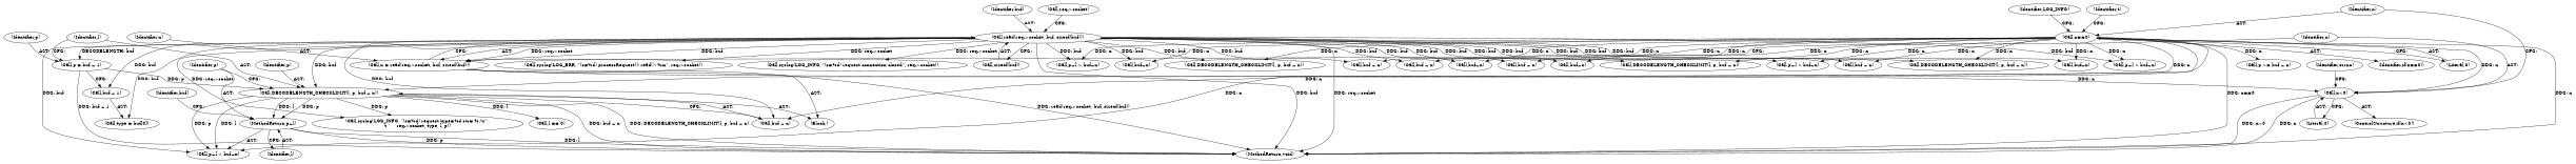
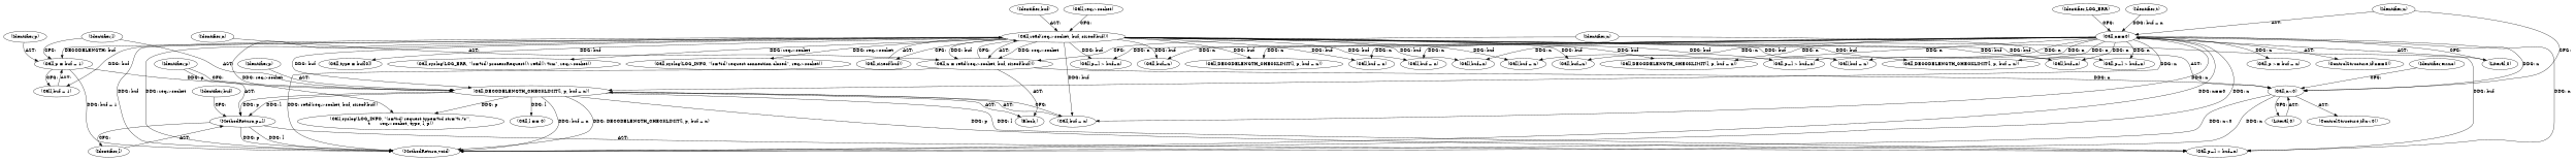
  digraph {
    n1 [label="(MethodReturn,p+l)"]
    n2 [label="(Call,p+l > buf+n)"]
    n3 [label="(Identifier,l)"]
    n4 [label="(MethodReturn,void)"]
    n5 [label="(Call,DECODELENGTH_CHECKLIMIT(l, p, buf + n))"]
    n6 [label="(Block,)"]
    n7 [label="(Call,syslog(LOG_INFO, \"(s=%d) request type=%d str='%.*s'\",\n\t       req->socket, type, l, p))"]
    n8 [label="(Call,l == 0)"]
    n9 [label="(Call,buf + n)"]
    n10 [label="(Call,p = buf + 1)"]
    n11 [label="(Call,buf + 1)"]
    n12 [label="(Call,read(req->socket, buf, sizeof(buf)))"]
    n13 [label="(Call,n = read(req->socket, buf, sizeof(buf)))"]
    n14 [label="(Call,type = buf[0])"]
    n15 [label="(Call,DECODELENGTH_CHECKLIMIT(l, p, buf + n))"]
    n16 [label="(Call,p+l > buf+n)"]
    n17 [label="(Call,buf + n)"]
    n18 [label="(Call,DECODELENGTH_CHECKLIMIT(l, p, buf + n))"]
    n19 [label="(Call,syslog(LOG_ERR, \"(s=%d) processRequest(): read(): %m\", req->socket))"]
    n20 [label="(Call,buf+n)"]
    n21 [label="(Call,syslog(LOG_INFO, \"(s=%d) request connection closed\", req->socket))"]
    n22 [label="(Call,p+l > buf+n)"]
    n23 [label="(Call,buf+n)"]
    n24 [label="(Call,p+l > buf+n)"]
    n25 [label="(Call,buf+n)"]
    n26 [label="(Call,DECODELENGTH_CHECKLIMIT(l, p, buf + n))"]
    n27 [label="(Call,buf + n)"]
    n28 [label="(Call,buf + n)"]
    n29 [label="(Call,buf+n)"]
    n30 [label="(Call,buf + n)"]
    n31 [label="(Call,sizeof(buf))"]
    n32 [label="(Call,n<0)"]
    n33 [label="(Call,p >= buf + n)"]
    n34 [label="(Call,n==0)"]
-   n35 [label="(Identifier,if(n==0))"]
+   n35 [label="(ControlStructure,if(n==0))"]
    n36 [label="(Literal,0)"]
    n37 [label="(Literal,0)"]
    n38 [label="(ControlStructure,if(n<0))"]
    n39 [label="(Identifier,errno)"]
    n40 [label="(Identifier,buf)"]
    n41 [label="(Identifier,p)"]
-   n42 [label="(Identifier,LOG_INFO)"]
+   n42 [label="(Identifier,LOG_ERR)"]
    n43 [label="(Identifier,n)"]
    n44 [label="(Identifier,t)"]
    n45 [label="(Identifier,n)"]
    n46 [label="(Identifier,l)"]
    n47 [label="(Identifier,p)"]
    n48 [label="(Identifier,p)"]
    n49 [label="(Identifier,n)"]
    n50 [label="(Identifier,buf)"]
    n51 [label="(Call,req->socket)"]
    n1 -> n2 [label="AST: "]
    n1 -> n3 [label="CFG: "]
    n1 -> n4 [label="DDG: l"]
    n1 -> n4 [label="DDG: p"]
    n3 -> n1 [label="AST: "]
    n5 -> n1 [label="DDG: p"]
    n5 -> n1 [label="DDG: l"]
    n5 -> n2 [label="DDG: p"]
    n5 -> n2 [label="DDG: l"]
    n5 -> n4 [label="DDG: buf + n"]
    n5 -> n4 [label="DDG: DECODELENGTH_CHECKLIMIT(l, p, buf + n)"]
    n5 -> n6 [label="AST: "]
    n5 -> n7 [label="DDG: p"]
    n5 -> n8 [label="DDG: l"]
    n5 -> n9 [label="CFG: "]
    n9 -> n5 [label="AST: "]
    n10 -> n4 [label="DDG: buf + 1"]
    n10 -> n5 [label="DDG: p"]
    n10 -> n11 [label="CFG: "]
-   n11 -> n14 [label="AST: "]
+   n11 -> n10 [label="AST: "]
    n12 -> n2 [label="DDG: buf"]
    n12 -> n4 [label="DDG: buf"]
    n12 -> n4 [label="DDG: req->socket"]
    n12 -> n5 [label="DDG: buf"]
    n12 -> n7 [label="DDG: req->socket"]
    n12 -> n9 [label="DDG: buf"]
    n12 -> n10 [label="DECODELENGTH: buf"]
    n12 -> n11 [label="DDG: buf"]
    n12 -> n13 [label="AST: "]
    n12 -> n13 [label="DDG: req->socket"]
    n12 -> n13 [label="DDG: buf"]
    n12 -> n14 [label="DDG: buf"]
    n12 -> n15 [label="DDG: buf"]
    n12 -> n16 [label="DDG: buf"]
    n12 -> n17 [label="DDG: buf"]
    n12 -> n18 [label="DDG: buf"]
    n12 -> n19 [label="DDG: req->socket"]
    n12 -> n20 [label="DDG: buf"]
    n12 -> n21 [label="DDG: req->socket"]
    n12 -> n22 [label="DDG: buf"]
    n12 -> n23 [label="DDG: buf"]
    n12 -> n24 [label="DDG: buf"]
    n12 -> n25 [label="DDG: buf"]
    n12 -> n26 [label="DDG: buf"]
    n12 -> n27 [label="DDG: buf"]
    n12 -> n28 [label="DDG: buf"]
    n12 -> n29 [label="DDG: buf"]
    n12 -> n30 [label="DDG: buf"]
    n12 -> n31 [label="CFG: "]
    n13 -> n4 [label="DDG: read(req->socket, buf, sizeof(buf))"]
    n13 -> n6 [label="AST: "]
    n13 -> n12 [label="CFG: "]
    n13 -> n32 [label="DDG: n"]
    n31 -> n12 [label="AST: "]
    n32 -> n4 [label="DDG: n"]
    n32 -> n4 [label="DDG: n<0"]
    n32 -> n37 [label="CFG: "]
    n32 -> n38 [label="AST: "]
    n34 -> n2 [label="DDG: n"]
    n34 -> n4 [label="DDG: n==0"]
    n34 -> n4 [label="DDG: n"]
    n34 -> n5 [label="DDG: n"]
    n34 -> n9 [label="DDG: n"]
    n34 -> n15 [label="DDG: n"]
    n34 -> n16 [label="DDG: n"]
    n34 -> n17 [label="DDG: n"]
    n34 -> n18 [label="DDG: n"]
    n34 -> n20 [label="DDG: n"]
    n34 -> n22 [label="DDG: n"]
    n34 -> n23 [label="DDG: n"]
    n34 -> n24 [label="DDG: n"]
    n34 -> n25 [label="DDG: n"]
    n34 -> n26 [label="DDG: n"]
    n34 -> n27 [label="DDG: n"]
    n34 -> n28 [label="DDG: n"]
    n34 -> n29 [label="DDG: n"]
    n34 -> n30 [label="DDG: n"]
    n34 -> n32 [label="DDG: n"]
    n34 -> n33 [label="DDG: n"]
    n34 -> n35 [label="AST: "]
    n34 -> n36 [label="CFG: "]
    n36 -> n34 [label="AST: "]
    n37 -> n32 [label="AST: "]
    n39 -> n32 [label="CFG: "]
    n40 -> n12 [label="AST: "]
    n41 -> n10 [label="AST: "]
    n42 -> n34 [label="CFG: "]
    n43 -> n13 [label="CFG: "]
    n43 -> n32 [label="AST: "]
-   n44 -> n34 [label="CFG: "]
+   n44 -> n34 [label="DDG: buf + n"]
    n45 -> n13 [label="AST: "]
    n46 -> n5 [label="AST: "]
    n46 -> n10 [label="CFG: "]
    n47 -> n1 [label="AST: "]
    n47 -> n5 [label="CFG: "]
    n48 -> n5 [label="AST: "]
    n49 -> n32 [label="CFG: "]
    n49 -> n34 [label="AST: "]
    n50 -> n1 [label="CFG: "]
    n51 -> n12 [label="CFG: "]
  }
